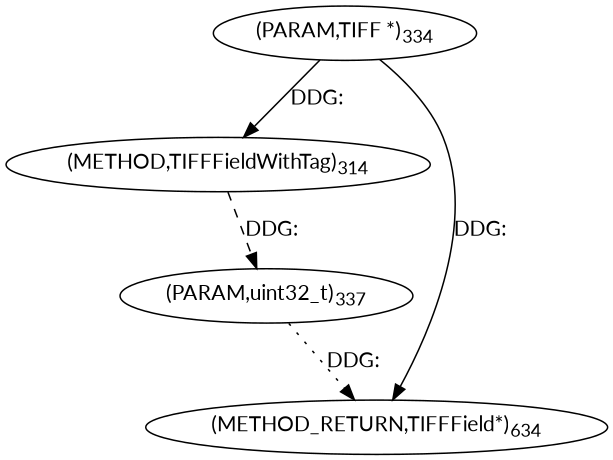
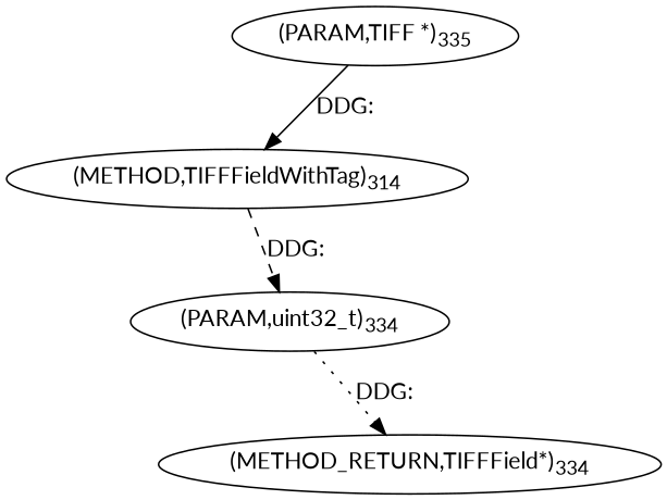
  digraph {
    fontname=Lato
    node [fontname=Lato]
    edge [fontname=Lato style=solid]
    n1 [label=<(METHOD,TIFFFieldWithTag)<SUB>314</SUB>>]
-   n2 [label=<(PARAM,uint32_t)<SUB>337</SUB>>]
-   n3 [label=<(PARAM,TIFF *)<SUB>334</SUB>>]
-   n4 [label=<(METHOD_RETURN,TIFFField*)<SUB>634</SUB>>]
+   n2 [label=<(PARAM,uint32_t)<SUB>334</SUB>>]
+   n3 [label=<(PARAM,TIFF *)<SUB>335</SUB>>]
+   n4 [label=<(METHOD_RETURN,TIFFField*)<SUB>334</SUB>>]
    n1 -> n2 [label="DDG: " style=dashed]
    n2 -> n4 [label="DDG: " style=dotted]
    n3 -> n1 [label="DDG: "]
-   n3 -> n4 [label="DDG: "]
  }
